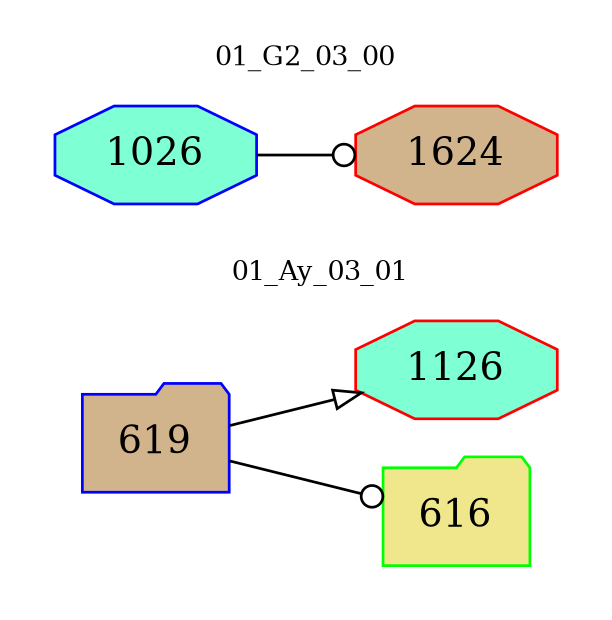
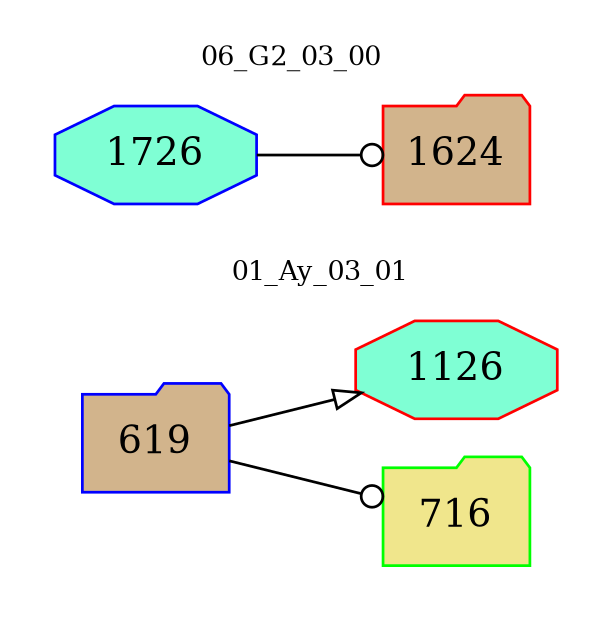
  digraph {
    rankdir=LR
    node [color=blue fillcolor=tan shape=folder style=filled]
    edge [arrowhead=odot color=black]
    n1 [label=619]
-   n2 [color=green fillcolor=khaki label=616]
+   n2 [color=green fillcolor=khaki label=716]
    n3 [color=red fillcolor=aquamarine label=1126 shape=octagon]
-   n4 [fillcolor=aquamarine label=1026 shape=octagon]
-   n5 [color=red label=1624 shape=octagon]
+   n4 [fillcolor=aquamarine label=1726 shape=octagon]
+   n5 [color=red label=1624]
    subgraph cluster_1 {
      color=white
      fontsize=10
      label="01_Ay_03_01"
      n1
      n2
      n3
    }
    subgraph cluster_2 {
      color=white
      fontsize=10
-     label="01_G2_03_00"
+     label="06_G2_03_00"
      n4
      n5
    }
    n1 -> n2
    n1 -> n3 [arrowhead=onormal]
    n4 -> n5
  }
